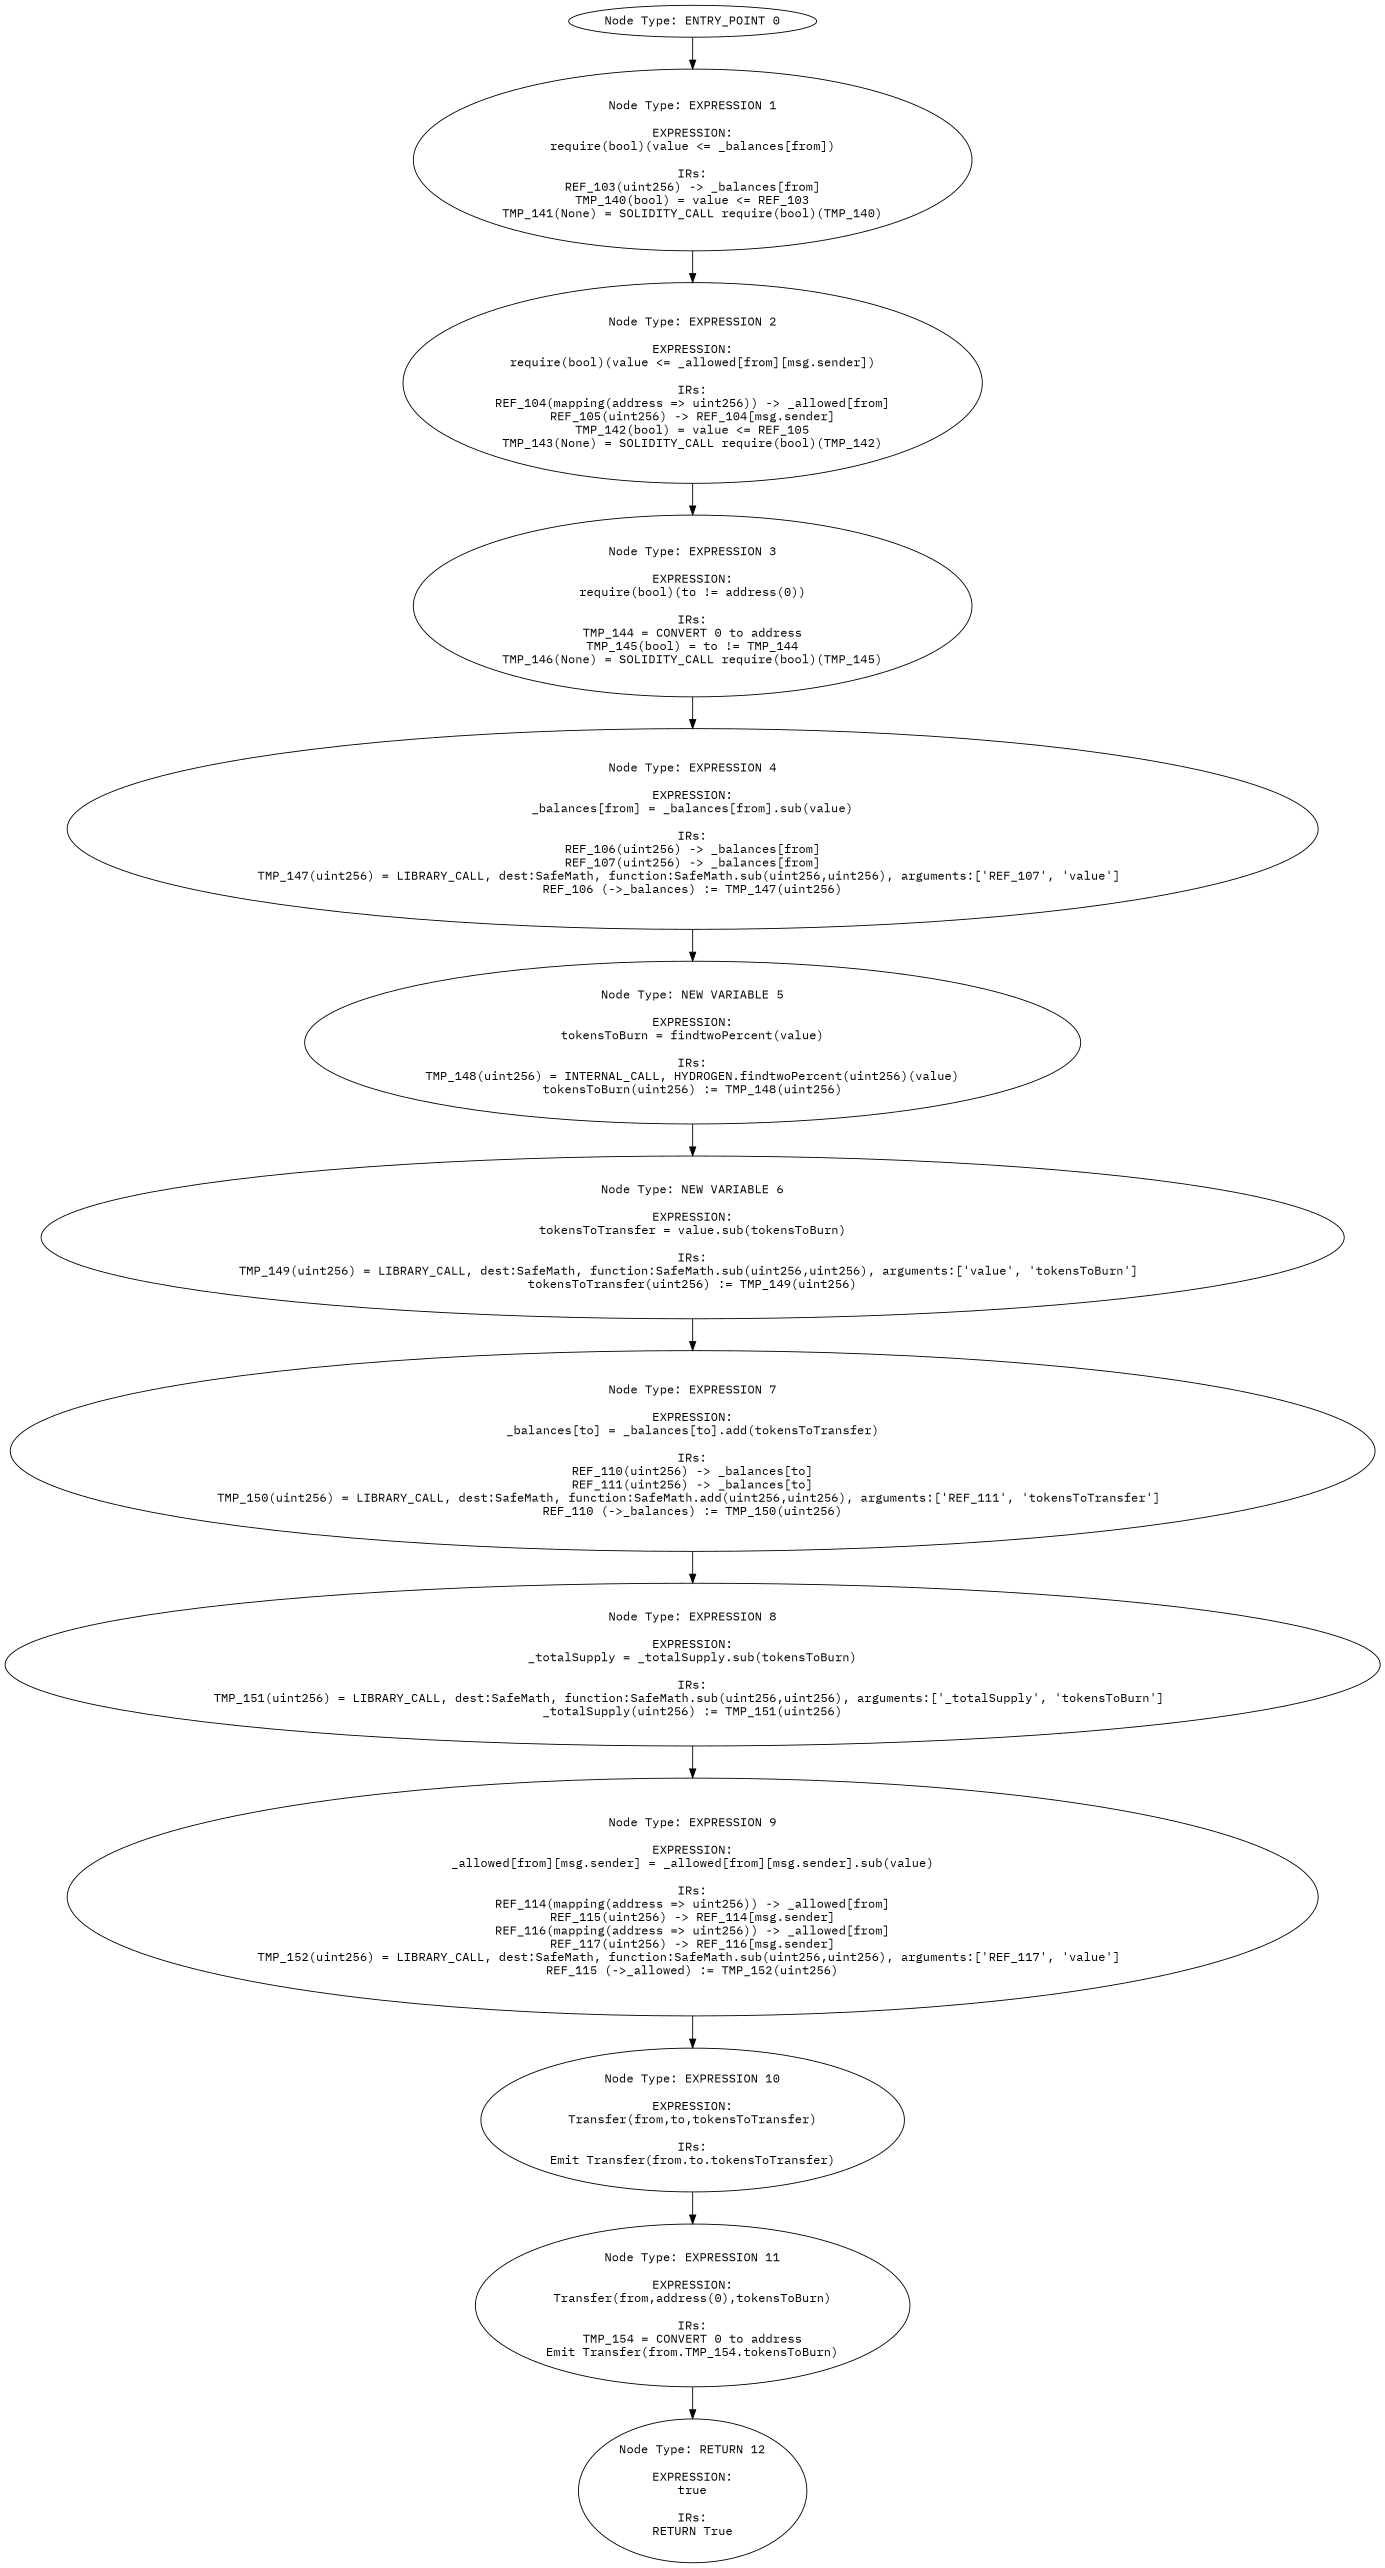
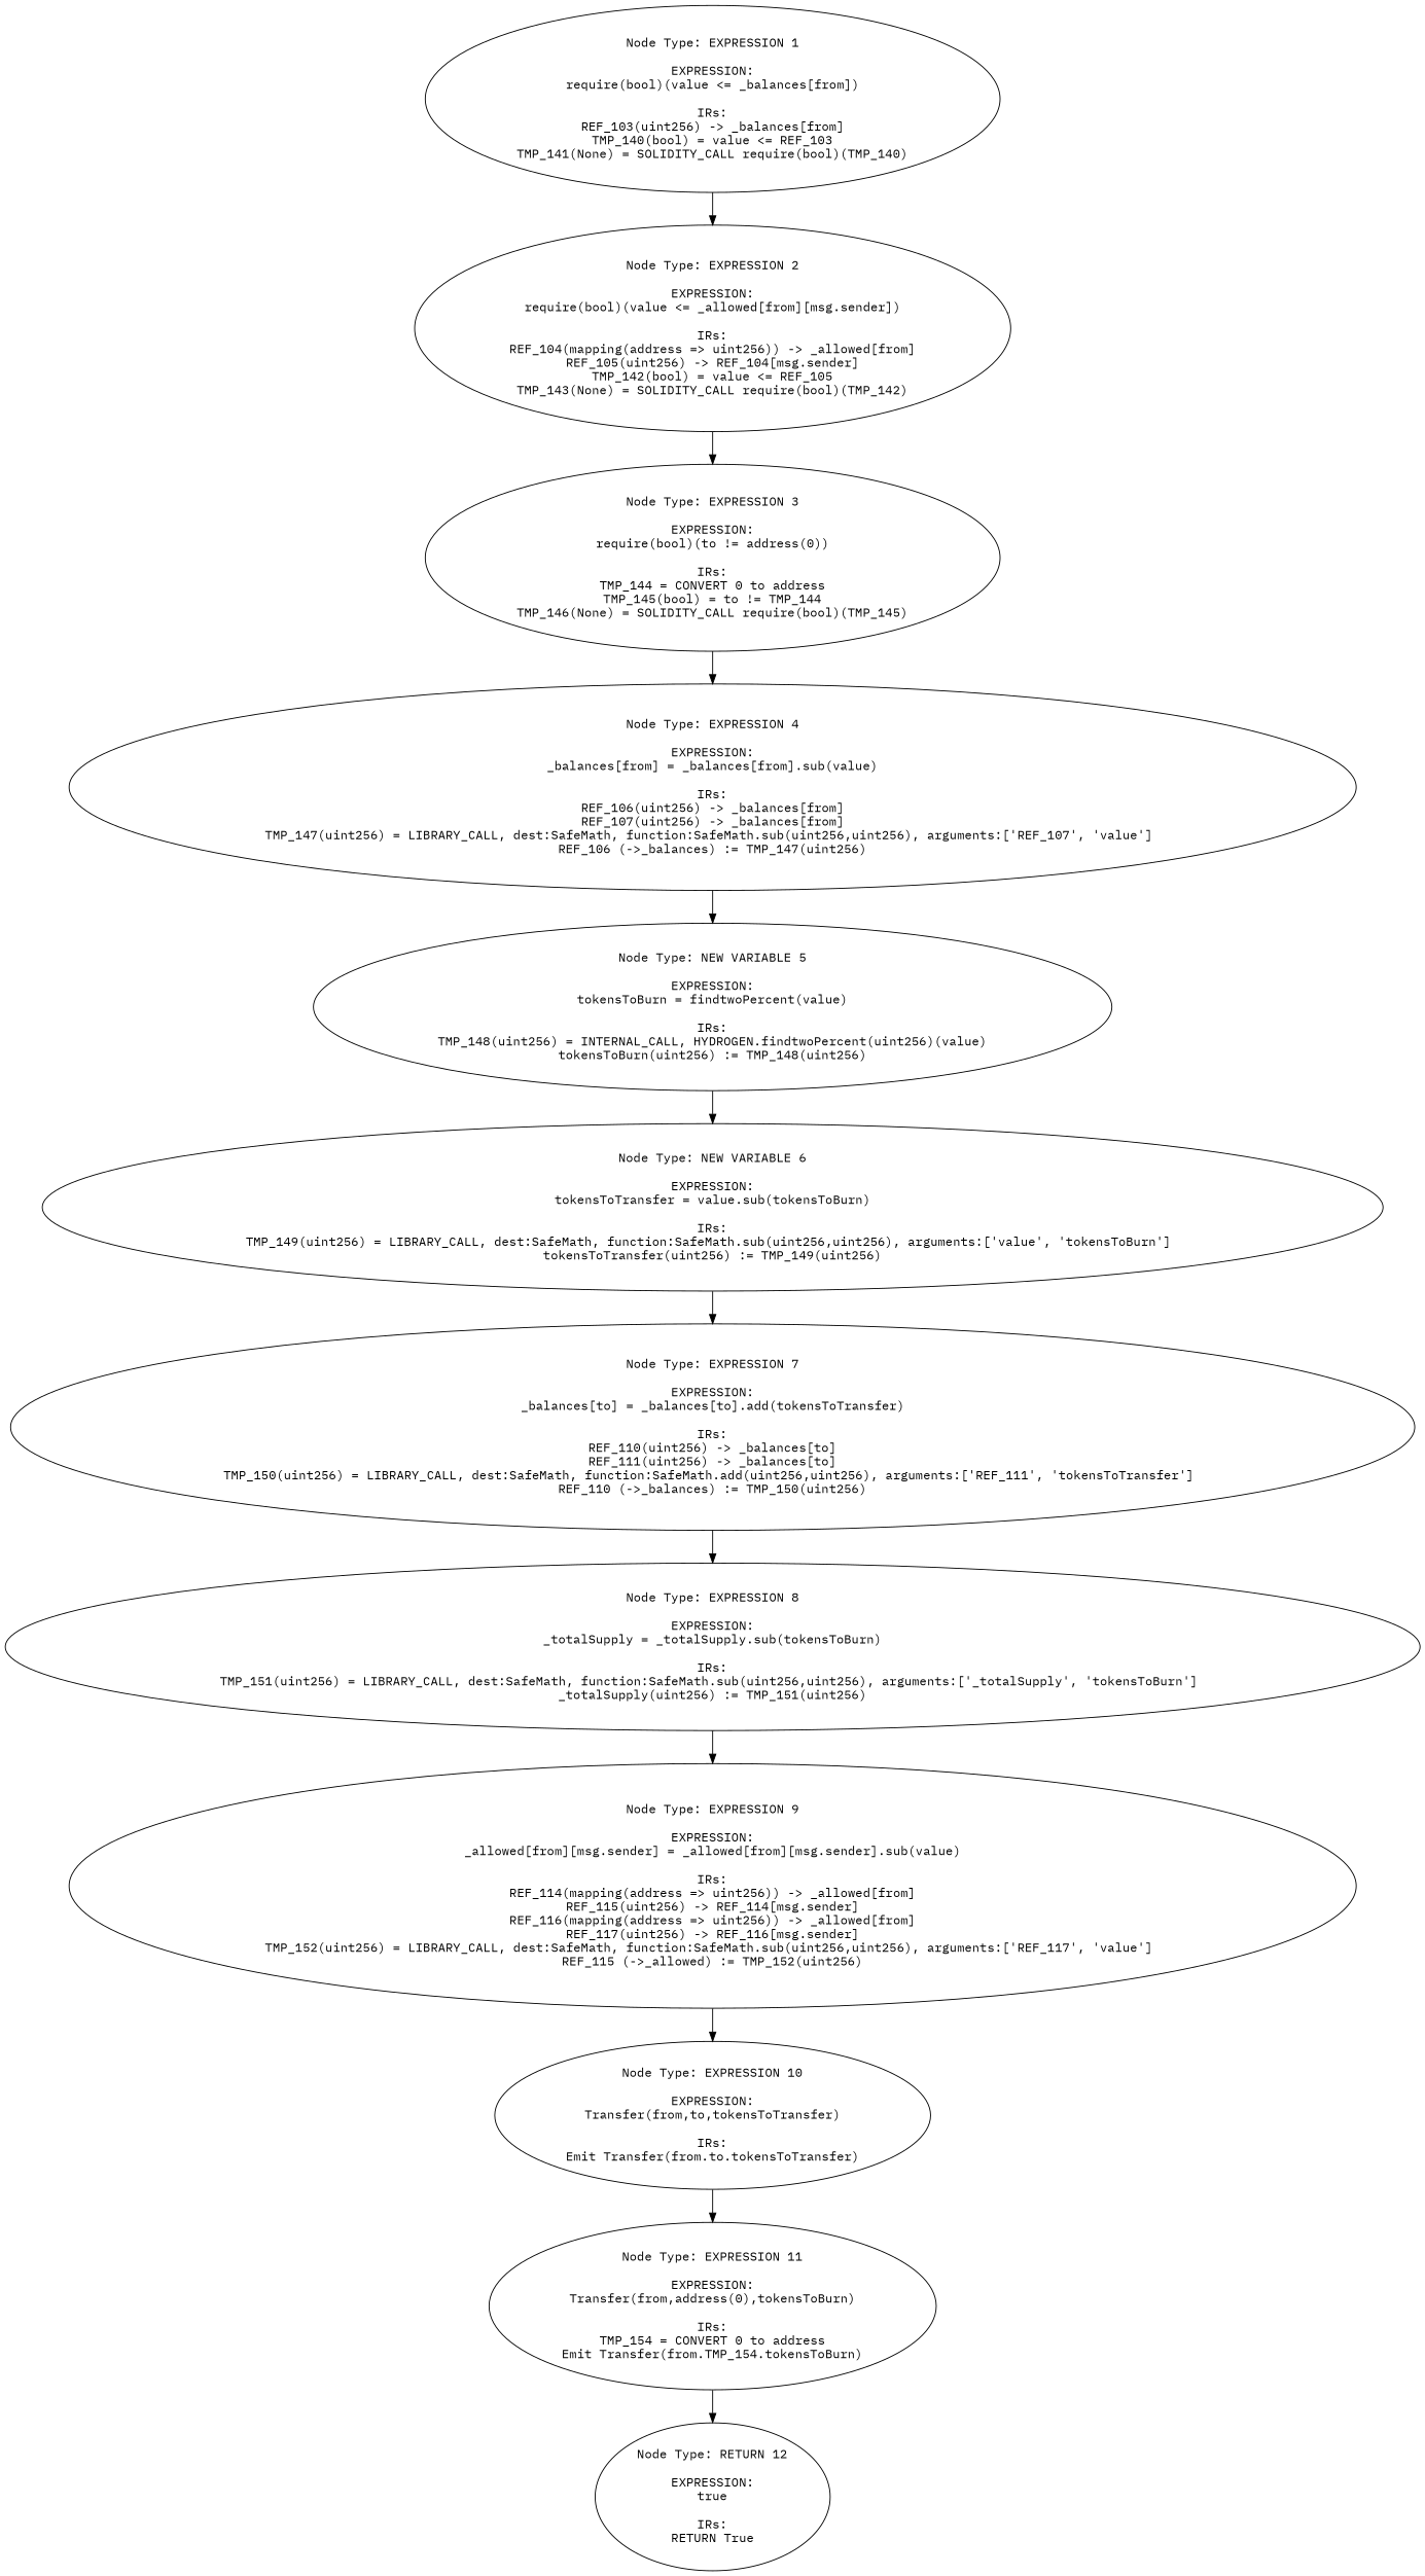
  digraph {
    fontname="IBM Plex Mono"
    node [fontname="IBM Plex Mono"]
    edge [fontname="IBM Plex Mono"]
-   n1 [label="Node Type: ENTRY_POINT 0\n"]
    n2 [label="Node Type: EXPRESSION 1\n\nEXPRESSION:\nrequire(bool)(value <= _balances[from])\n\nIRs:\nREF_103(uint256) -> _balances[from]\nTMP_140(bool) = value <= REF_103\nTMP_141(None) = SOLIDITY_CALL require(bool)(TMP_140)"]
    n3 [label="Node Type: EXPRESSION 2\n\nEXPRESSION:\nrequire(bool)(value <= _allowed[from][msg.sender])\n\nIRs:\nREF_104(mapping(address => uint256)) -> _allowed[from]\nREF_105(uint256) -> REF_104[msg.sender]\nTMP_142(bool) = value <= REF_105\nTMP_143(None) = SOLIDITY_CALL require(bool)(TMP_142)"]
    n4 [label="Node Type: EXPRESSION 3\n\nEXPRESSION:\nrequire(bool)(to != address(0))\n\nIRs:\nTMP_144 = CONVERT 0 to address\nTMP_145(bool) = to != TMP_144\nTMP_146(None) = SOLIDITY_CALL require(bool)(TMP_145)"]
    n5 [label="Node Type: EXPRESSION 4\n\nEXPRESSION:\n_balances[from] = _balances[from].sub(value)\n\nIRs:\nREF_106(uint256) -> _balances[from]\nREF_107(uint256) -> _balances[from]\nTMP_147(uint256) = LIBRARY_CALL, dest:SafeMath, function:SafeMath.sub(uint256,uint256), arguments:['REF_107', 'value'] \nREF_106 (->_balances) := TMP_147(uint256)"]
    n6 [label="Node Type: NEW VARIABLE 5\n\nEXPRESSION:\ntokensToBurn = findtwoPercent(value)\n\nIRs:\nTMP_148(uint256) = INTERNAL_CALL, HYDROGEN.findtwoPercent(uint256)(value)\ntokensToBurn(uint256) := TMP_148(uint256)"]
    n7 [label="Node Type: NEW VARIABLE 6\n\nEXPRESSION:\ntokensToTransfer = value.sub(tokensToBurn)\n\nIRs:\nTMP_149(uint256) = LIBRARY_CALL, dest:SafeMath, function:SafeMath.sub(uint256,uint256), arguments:['value', 'tokensToBurn'] \ntokensToTransfer(uint256) := TMP_149(uint256)"]
    n8 [label="Node Type: EXPRESSION 7\n\nEXPRESSION:\n_balances[to] = _balances[to].add(tokensToTransfer)\n\nIRs:\nREF_110(uint256) -> _balances[to]\nREF_111(uint256) -> _balances[to]\nTMP_150(uint256) = LIBRARY_CALL, dest:SafeMath, function:SafeMath.add(uint256,uint256), arguments:['REF_111', 'tokensToTransfer'] \nREF_110 (->_balances) := TMP_150(uint256)"]
    n9 [label="Node Type: EXPRESSION 8\n\nEXPRESSION:\n_totalSupply = _totalSupply.sub(tokensToBurn)\n\nIRs:\nTMP_151(uint256) = LIBRARY_CALL, dest:SafeMath, function:SafeMath.sub(uint256,uint256), arguments:['_totalSupply', 'tokensToBurn'] \n_totalSupply(uint256) := TMP_151(uint256)"]
    n10 [label="Node Type: EXPRESSION 9\n\nEXPRESSION:\n_allowed[from][msg.sender] = _allowed[from][msg.sender].sub(value)\n\nIRs:\nREF_114(mapping(address => uint256)) -> _allowed[from]\nREF_115(uint256) -> REF_114[msg.sender]\nREF_116(mapping(address => uint256)) -> _allowed[from]\nREF_117(uint256) -> REF_116[msg.sender]\nTMP_152(uint256) = LIBRARY_CALL, dest:SafeMath, function:SafeMath.sub(uint256,uint256), arguments:['REF_117', 'value'] \nREF_115 (->_allowed) := TMP_152(uint256)"]
    n11 [label="Node Type: EXPRESSION 10\n\nEXPRESSION:\nTransfer(from,to,tokensToTransfer)\n\nIRs:\nEmit Transfer(from.to.tokensToTransfer)"]
    n12 [label="Node Type: EXPRESSION 11\n\nEXPRESSION:\nTransfer(from,address(0),tokensToBurn)\n\nIRs:\nTMP_154 = CONVERT 0 to address\nEmit Transfer(from.TMP_154.tokensToBurn)"]
    n13 [label="Node Type: RETURN 12\n\nEXPRESSION:\ntrue\n\nIRs:\nRETURN True"]
-   n1 -> n2
    n2 -> n3
    n3 -> n4
    n4 -> n5
    n5 -> n6
    n6 -> n7
    n7 -> n8
    n8 -> n9
    n9 -> n10
    n10 -> n11
    n11 -> n12
    n12 -> n13
  }
